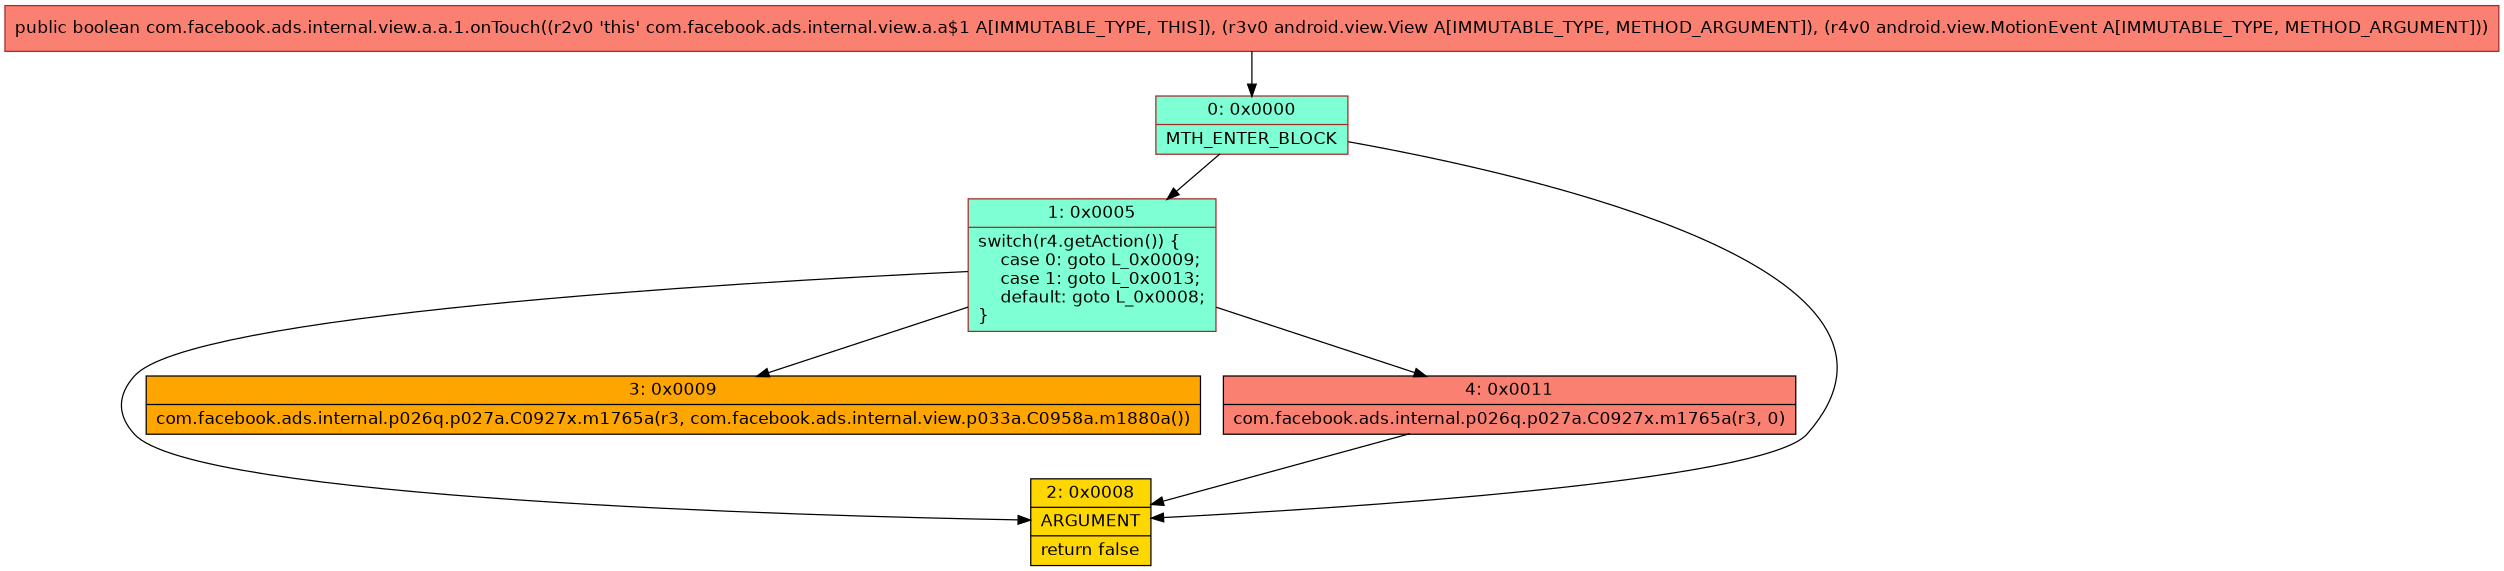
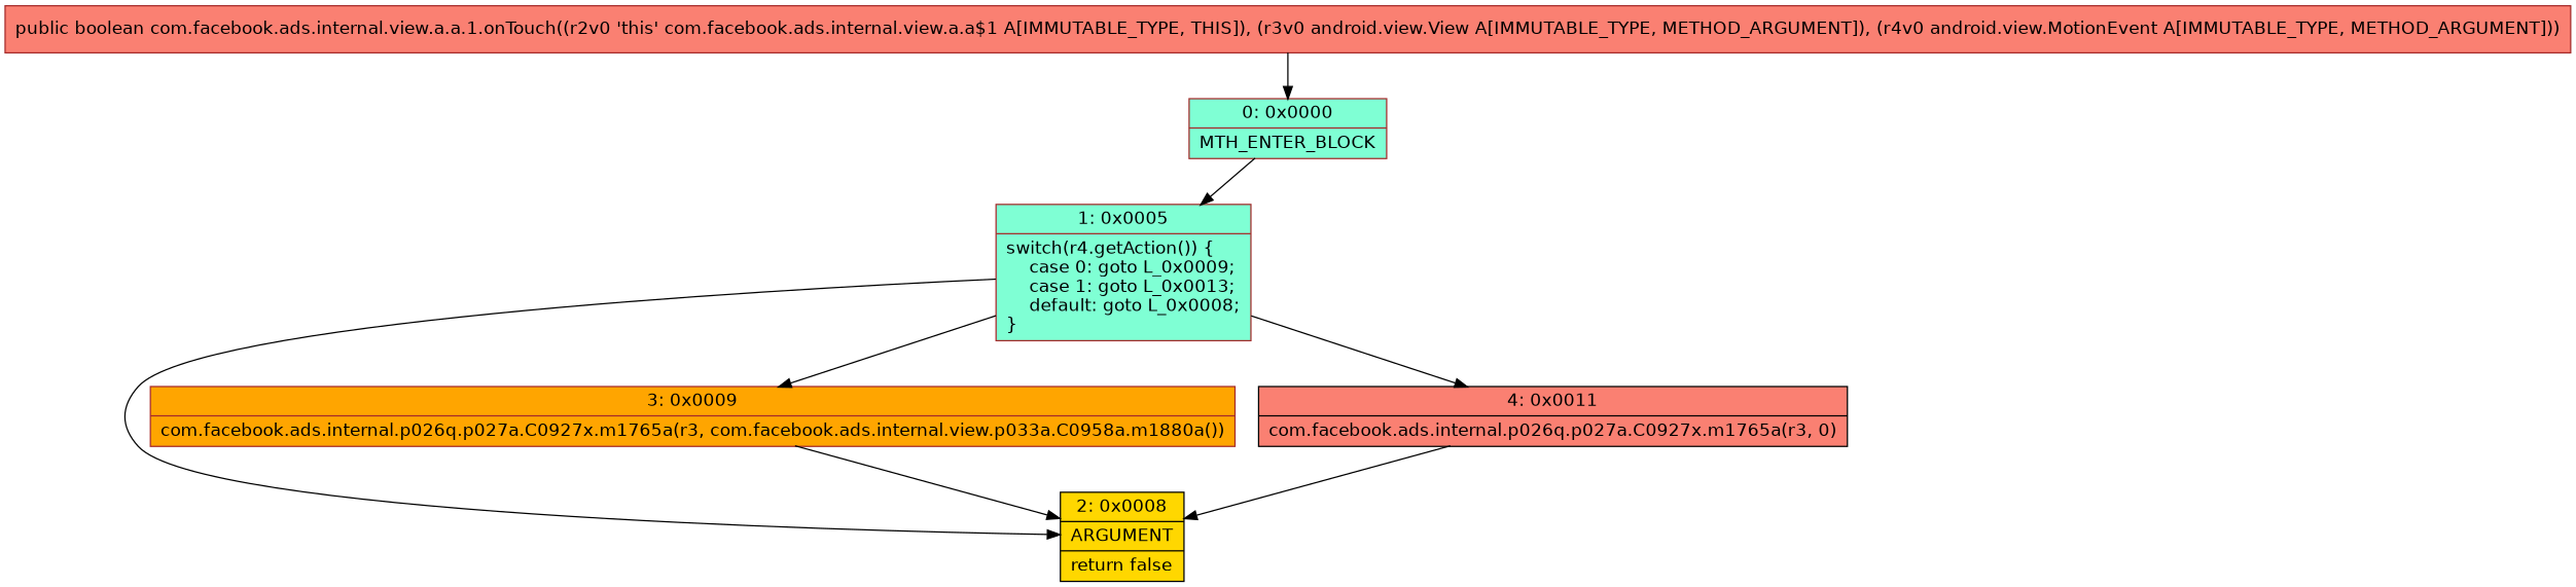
  digraph {
    fontname="DejaVu Sans"
    node [color=brown fillcolor=aquamarine fontname="DejaVu Sans" shape=record style=filled]
    edge [fontname="DejaVu Sans"]
    n1 [label="{0\:\ 0x0000|MTH_ENTER_BLOCK\l}"]
    n2 [label="{1\:\ 0x0005|switch(r4.getAction()) \{\l    case 0: goto L_0x0009;\l    case 1: goto L_0x0013;\l    default: goto L_0x0008;\l\}\l}"]
    n3 [color=black fillcolor=gold label="{2\:\ 0x0008|ARGUMENT\l|return false\l}"]
-   n4 [color=black fillcolor=orange label="{3\:\ 0x0009|com.facebook.ads.internal.p026q.p027a.C0927x.m1765a(r3, com.facebook.ads.internal.view.p033a.C0958a.m1880a())\l}"]
+   n4 [fillcolor=orange label="{3\:\ 0x0009|com.facebook.ads.internal.p026q.p027a.C0927x.m1765a(r3, com.facebook.ads.internal.view.p033a.C0958a.m1880a())\l}"]
    n5 [color=black fillcolor=salmon label="{4\:\ 0x0011|com.facebook.ads.internal.p026q.p027a.C0927x.m1765a(r3, 0)\l}"]
    n6 [fillcolor=salmon label="{public boolean com.facebook.ads.internal.view.a.a.1.onTouch((r2v0 'this' com.facebook.ads.internal.view.a.a$1 A[IMMUTABLE_TYPE, THIS]), (r3v0 android.view.View A[IMMUTABLE_TYPE, METHOD_ARGUMENT]), (r4v0 android.view.MotionEvent A[IMMUTABLE_TYPE, METHOD_ARGUMENT])) }"]
    n1 -> n2
    n2 -> n3
    n2 -> n4
    n2 -> n5
-   n1 -> n3
+   n4 -> n3
    n5 -> n3
    n6 -> n1
  }
